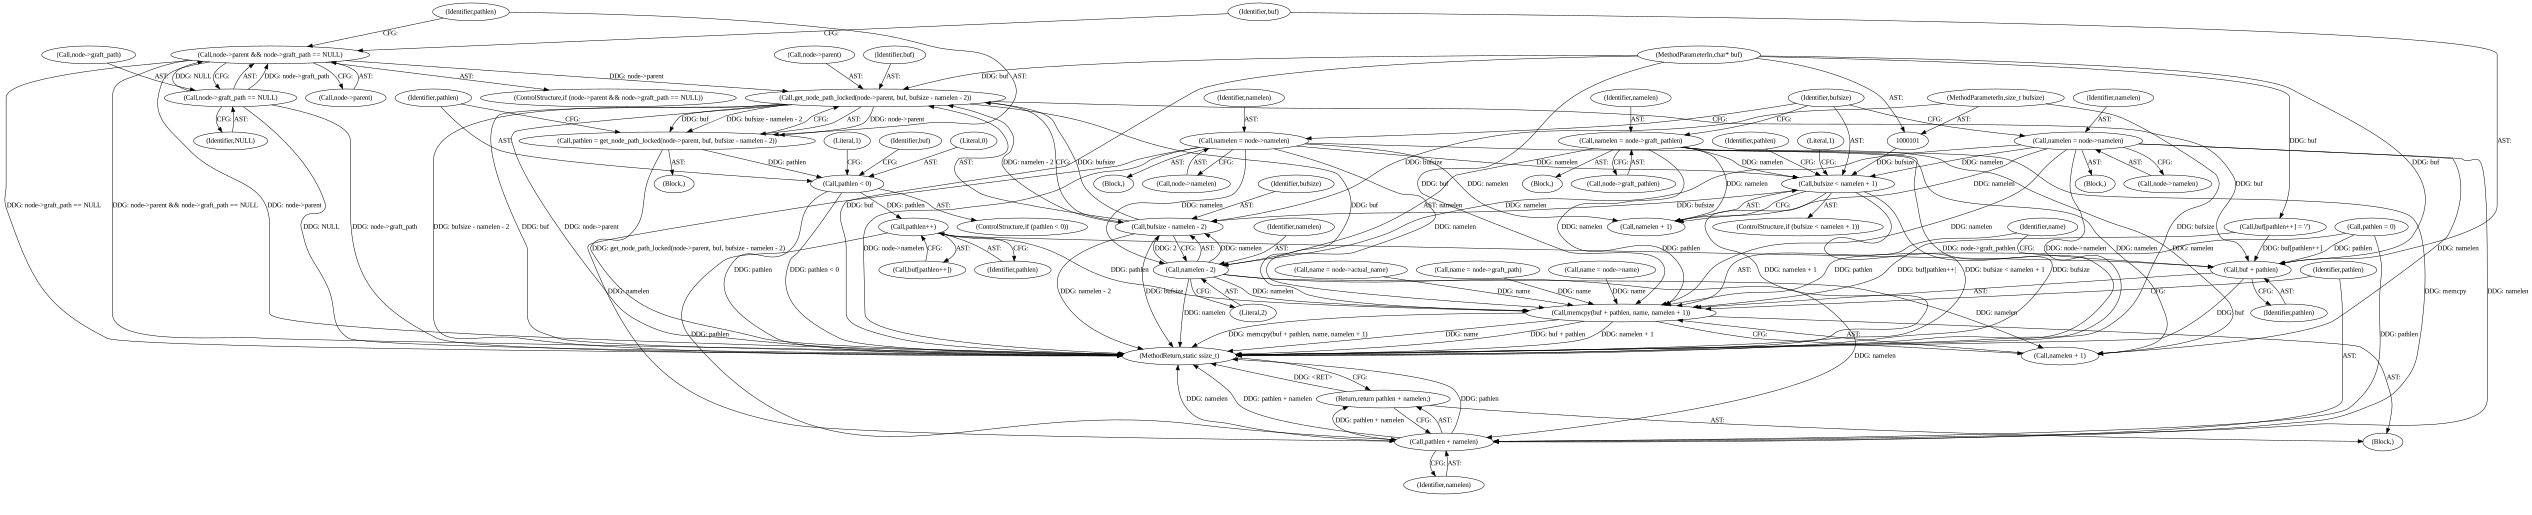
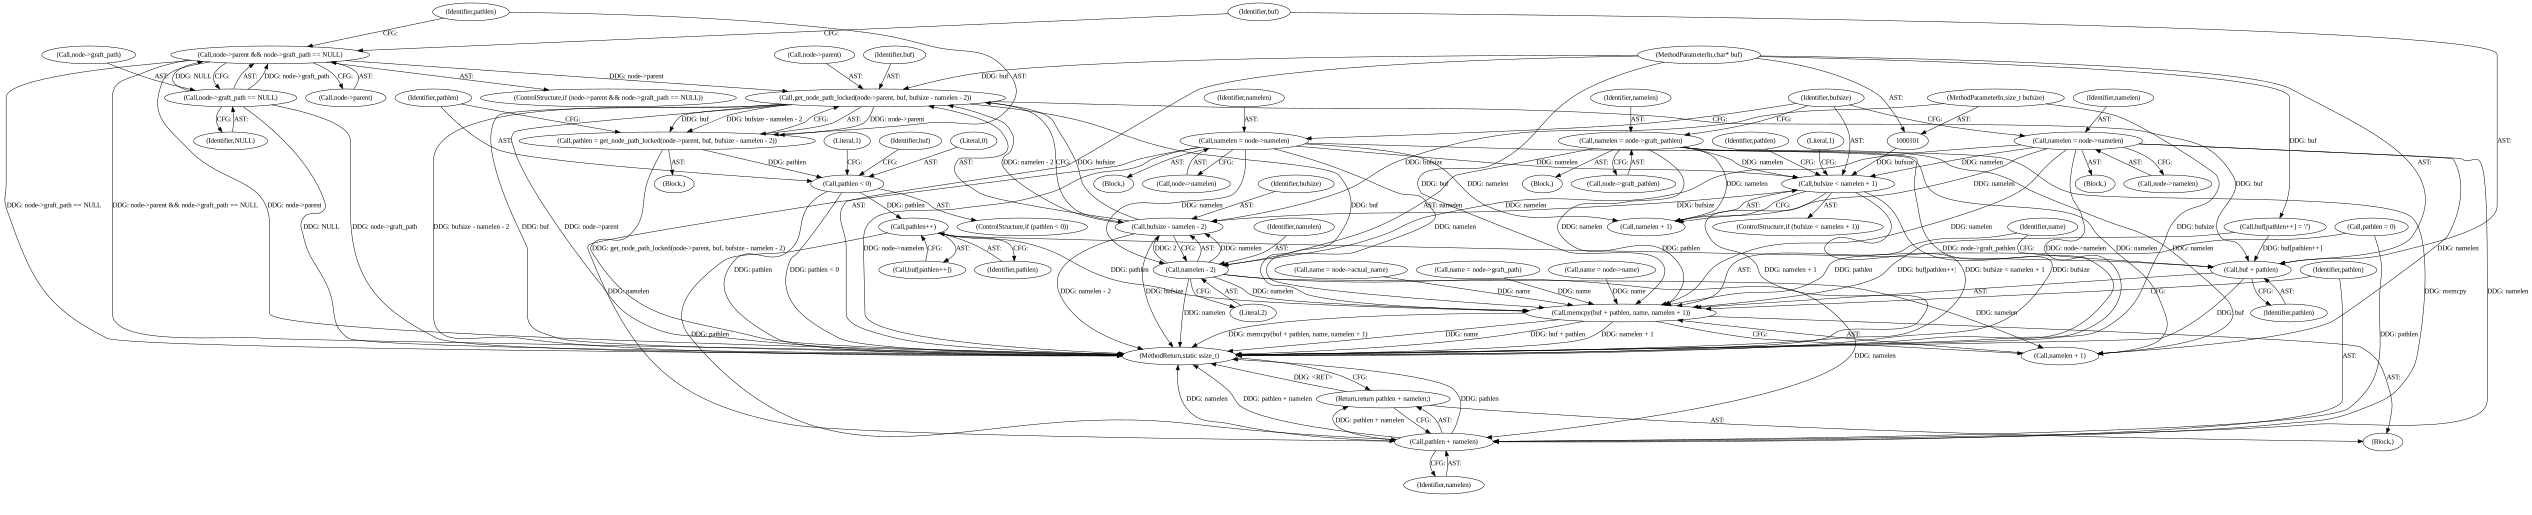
  digraph {
    fontname="Liberation Serif"
    node [fontname="Liberation Serif"]
    edge [fontname="Liberation Serif"]
    n1 [label="(Call,get_node_path_locked(node->parent, buf, bufsize - namelen - 2))"]
    n2 [label="(Call,bufsize - namelen - 2)"]
    n3 [label="(Call,pathlen = get_node_path_locked(node->parent, buf, bufsize - namelen - 2))"]
    n4 [label="(Call,memcpy(buf + pathlen, name, namelen + 1))"]
    n5 [label="(Call,buf + pathlen)"]
    n6 [label="(MethodReturn,static ssize_t)"]
    n7 [label="(Call,namelen - 2)"]
    n8 [label="(Call,pathlen < 0)"]
    n9 [label="(Block,)"]
    n10 [label="(Call,namelen + 1)"]
    n11 [label="(Block,)"]
    n12 [label="(Identifier,pathlen)"]
    n13 [label="(Return,return pathlen + namelen;)"]
    n14 [label="(Call,node->parent && node->graft_path == NULL)"]
    n15 [label="(Call,node->graft_path == NULL)"]
    n16 [label="(Call,node->parent)"]
    n17 [label="(ControlStructure,if (node->parent && node->graft_path == NULL))"]
    n18 [label="(Identifier,NULL)"]
    n19 [label="(MethodParameterIn,char* buf)"]
    n20 [label="(Call,buf[pathlen++] = '/')"]
    1000101
    n22 [label="(Call,bufsize < namelen + 1)"]
    n23 [label="(Call,pathlen + namelen)"]
    n24 [label="(Literal,2)"]
    n25 [label="(Call,namelen + 1)"]
    n26 [label="(ControlStructure,if (bufsize < namelen + 1))"]
    n27 [label="(MethodParameterIn,size_t bufsize)"]
    n28 [label="(Call,namelen = node->namelen)"]
    n29 [label="(Block,)"]
    n30 [label="(Call,node->namelen)"]
    n31 [label="(Identifier,namelen)"]
    n32 [label="(Call,namelen = node->graft_pathlen)"]
    n33 [label="(Block,)"]
    n34 [label="(Call,node->graft_pathlen)"]
    n35 [label="(Call,namelen = node->namelen)"]
    n36 [label="(Block,)"]
    n37 [label="(Call,node->namelen)"]
    n38 [label="(Call,pathlen++)"]
    n39 [label="(ControlStructure,if (pathlen < 0))"]
    n40 [label="(Call,buf[pathlen++])"]
    n41 [label="(Identifier,pathlen)"]
    n42 [label="(Literal,0)"]
    n43 [label="(Identifier,pathlen)"]
    n44 [label="(Call,name = node->actual_name)"]
    n45 [label="(Identifier,pathlen)"]
    n46 [label="(Call,name = node->graft_path)"]
    n47 [label="(Identifier,namelen)"]
    n48 [label="(Call,node->parent)"]
    n49 [label="(Call,node->graft_path)"]
    n50 [label="(Identifier,namelen)"]
    n51 [label="(Identifier,pathlen)"]
    n52 [label="(Identifier,buf)"]
    n53 [label="(Identifier,bufsize)"]
    n54 [label="(Identifier,namelen)"]
    n55 [label="(Identifier,pathlen)"]
    n56 [label="(Identifier,namelen)"]
    n57 [label="(Literal,1)"]
    n58 [label="(Identifier,buf)"]
    n59 [label="(Call,pathlen = 0)"]
    n60 [label="(Literal,1)"]
    n61 [label="(Identifier,name)"]
    n62 [label="(Call,name = node->name)"]
    n63 [label="(Identifier,buf)"]
    n64 [label="(Identifier,bufsize)"]
    n1 -> n2 [label="CFG: "]
    n1 -> n3 [label="AST: "]
    n1 -> n3 [label="DDG: node->parent"]
    n1 -> n3 [label="DDG: buf"]
    n1 -> n3 [label="DDG: bufsize - namelen - 2"]
    n1 -> n4 [label="DDG: buf"]
    n1 -> n5 [label="DDG: buf"]
    n1 -> n6 [label="DDG: bufsize - namelen - 2"]
    n1 -> n6 [label="DDG: buf"]
    n1 -> n6 [label="DDG: node->parent"]
    n2 -> n1 [label="AST: "]
    n2 -> n1 [label="DDG: bufsize"]
    n2 -> n1 [label="DDG: namelen - 2"]
    n2 -> n6 [label="DDG: namelen - 2"]
    n2 -> n6 [label="DDG: bufsize"]
    n2 -> n7 [label="CFG: "]
    n3 -> n1 [label="CFG: "]
    n3 -> n6 [label="DDG: get_node_path_locked(node->parent, buf, bufsize - namelen - 2)"]
    n3 -> n8 [label="DDG: pathlen"]
    n3 -> n9 [label="AST: "]
    n4 -> n6 [label="DDG: name"]
    n4 -> n6 [label="DDG: buf + pathlen"]
    n4 -> n6 [label="DDG: namelen + 1"]
    n4 -> n6 [label="DDG: memcpy(buf + pathlen, name, namelen + 1)"]
    n4 -> n10 [label="CFG: "]
    n4 -> n11 [label="AST: "]
    n5 -> n4 [label="AST: "]
    n5 -> n6 [label="DDG: buf"]
    n5 -> n12 [label="CFG: "]
    n6 -> n13 [label="CFG: "]
    n7 -> n2 [label="AST: "]
    n7 -> n2 [label="DDG: namelen"]
    n7 -> n2 [label="DDG: 2"]
    n7 -> n4 [label="DDG: namelen"]
    n7 -> n6 [label="DDG: namelen"]
    n7 -> n10 [label="DDG: namelen"]
    n7 -> n23 [label="DDG: namelen"]
    n7 -> n24 [label="CFG: "]
    n8 -> n6 [label="DDG: pathlen"]
    n8 -> n6 [label="DDG: pathlen < 0"]
    n8 -> n38 [label="DDG: pathlen"]
    n8 -> n39 [label="AST: "]
    n10 -> n4 [label="AST: "]
    n12 -> n5 [label="AST: "]
    n13 -> n6 [label="DDG: <RET>"]
    n13 -> n11 [label="AST: "]
    n13 -> n23 [label="CFG: "]
    n14 -> n1 [label="DDG: node->parent"]
    n14 -> n6 [label="DDG: node->graft_path == NULL"]
    n14 -> n6 [label="DDG: node->parent && node->graft_path == NULL"]
    n14 -> n6 [label="DDG: node->parent"]
    n14 -> n15 [label="CFG: "]
    n14 -> n16 [label="CFG: "]
    n14 -> n17 [label="AST: "]
    n15 -> n6 [label="DDG: NULL"]
    n15 -> n6 [label="DDG: node->graft_path"]
    n15 -> n14 [label="AST: "]
    n15 -> n14 [label="DDG: node->graft_path"]
    n15 -> n14 [label="DDG: NULL"]
    n15 -> n18 [label="CFG: "]
    n16 -> n14 [label="AST: "]
    n18 -> n15 [label="AST: "]
    n19 -> n1 [label="DDG: buf"]
    n19 -> n4 [label="DDG: buf"]
-   n19 -> n5 [label="DDG: buf"]
-   n19 -> n6 [label="DDG: buf"]
+   n19 -> n5 [label="AST: "]
+   n19 -> n6 [label="AST: "]
    n19 -> n20 [label="DDG: buf"]
    n19 -> 1000101 [label="AST: "]
    n20 -> n4 [label="DDG: buf[pathlen++]"]
    n20 -> n5 [label="DDG: buf[pathlen++]"]
    1000101 -> n22 [label="DDG: bufsize"]
    n22 -> n2 [label="DDG: bufsize"]
    n22 -> n6 [label="DDG: bufsize < namelen + 1"]
    n22 -> n6 [label="DDG: bufsize"]
    n22 -> n6 [label="DDG: namelen + 1"]
    n22 -> n25 [label="CFG: "]
    n22 -> n26 [label="AST: "]
    n23 -> n6 [label="DDG: pathlen"]
    n23 -> n6 [label="DDG: namelen"]
    n23 -> n6 [label="DDG: pathlen + namelen"]
    n23 -> n13 [label="AST: "]
    n23 -> n13 [label="DDG: pathlen + namelen"]
    n23 -> n31 [label="CFG: "]
    n24 -> n7 [label="AST: "]
    n25 -> n22 [label="AST: "]
    n27 -> n2 [label="DDG: bufsize"]
    n27 -> n6 [label="DDG: bufsize"]
    n27 -> 1000101 [label="AST: "]
    n28 -> n4 [label="DDG: namelen"]
    n28 -> n6 [label="DDG: node->namelen"]
    n28 -> n7 [label="DDG: namelen"]
    n28 -> n10 [label="DDG: namelen"]
    n28 -> n22 [label="DDG: namelen"]
    n28 -> n23 [label="DDG: namelen"]
    n28 -> n25 [label="DDG: namelen"]
    n28 -> n29 [label="AST: "]
    n28 -> n30 [label="CFG: "]
    n30 -> n28 [label="AST: "]
    n31 -> n23 [label="AST: "]
    n32 -> n4 [label="DDG: namelen"]
    n32 -> n6 [label="DDG: node->graft_pathlen"]
    n32 -> n7 [label="AST: namelen"]
    n32 -> n10 [label="DDG: namelen"]
    n32 -> n22 [label="DDG: namelen"]
    n32 -> n23 [label="DDG: memcpy"]
    n32 -> n25 [label="DDG: namelen"]
    n32 -> n33 [label="AST: "]
    n32 -> n34 [label="CFG: "]
    n34 -> n32 [label="AST: "]
    n35 -> n4 [label="DDG: namelen"]
    n35 -> n6 [label="DDG: node->namelen"]
    n35 -> n7 [label="DDG: namelen"]
    n35 -> n10 [label="DDG: namelen"]
    n35 -> n22 [label="DDG: namelen"]
    n35 -> n23 [label="DDG: namelen"]
    n35 -> n25 [label="DDG: namelen"]
    n35 -> n36 [label="AST: "]
    n35 -> n37 [label="CFG: "]
    n37 -> n35 [label="AST: "]
    n38 -> n4 [label="DDG: pathlen"]
    n38 -> n5 [label="DDG: pathlen"]
    n38 -> n23 [label="DDG: pathlen"]
    n38 -> n40 [label="AST: "]
    n38 -> n41 [label="CFG: "]
    n40 -> n38 [label="CFG: "]
    n41 -> n38 [label="AST: "]
    n42 -> n8 [label="AST: "]
    n43 -> n3 [label="AST: "]
    n43 -> n14 [label="CFG: "]
    n44 -> n4 [label="DDG: name"]
    n45 -> n3 [label="CFG: "]
    n45 -> n8 [label="AST: "]
    n46 -> n4 [label="DDG: name"]
    n47 -> n35 [label="AST: "]
    n48 -> n1 [label="AST: "]
    n49 -> n15 [label="AST: "]
    n50 -> n32 [label="AST: "]
    n51 -> n4 [label="CFG: "]
    n51 -> n23 [label="AST: "]
    n52 -> n5 [label="AST: "]
    n52 -> n14 [label="CFG: "]
    n53 -> n22 [label="AST: "]
    n53 -> n28 [label="CFG: "]
    n53 -> n32 [label="CFG: "]
    n53 -> n35 [label="CFG: "]
    n54 -> n28 [label="AST: "]
    n55 -> n22 [label="CFG: "]
    n56 -> n7 [label="AST: "]
    n57 -> n22 [label="CFG: "]
    n58 -> n1 [label="AST: "]
    n59 -> n4 [label="DDG: pathlen"]
-   n59 -> n5 [label="DDG: pathlen"]
    n59 -> n23 [label="DDG: pathlen"]
    n60 -> n8 [label="CFG: "]
    n61 -> n4 [label="AST: "]
    n61 -> n5 [label="CFG: "]
    n62 -> n4 [label="DDG: name"]
    n63 -> n8 [label="CFG: "]
    n64 -> n2 [label="AST: "]
  }
